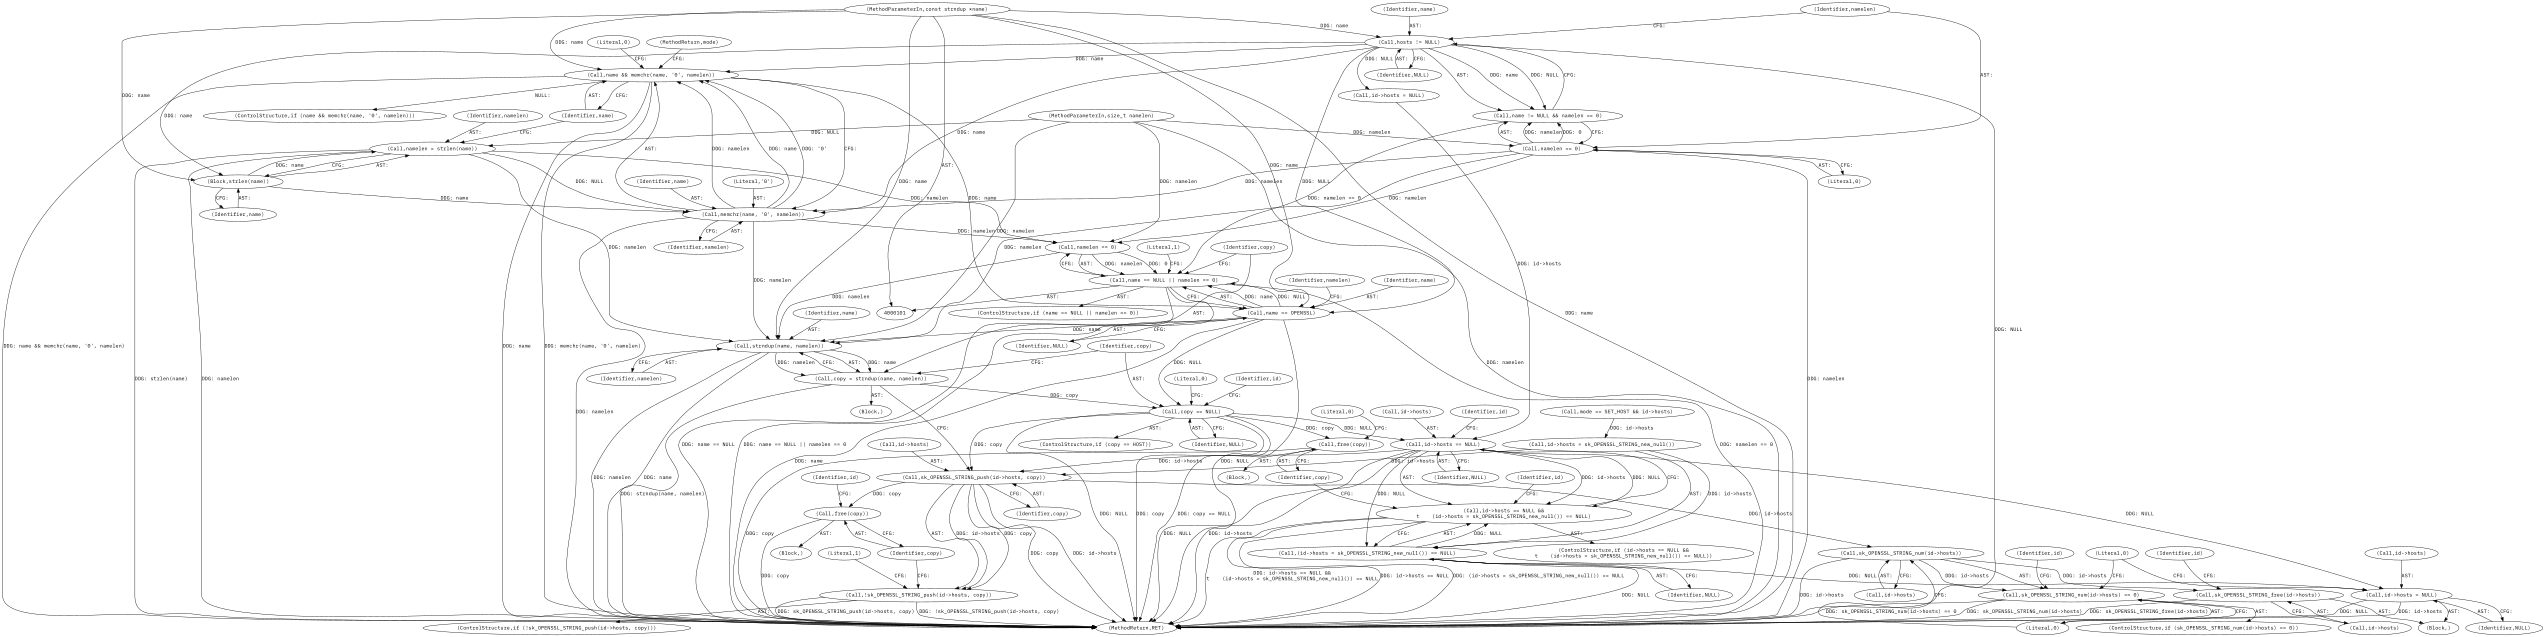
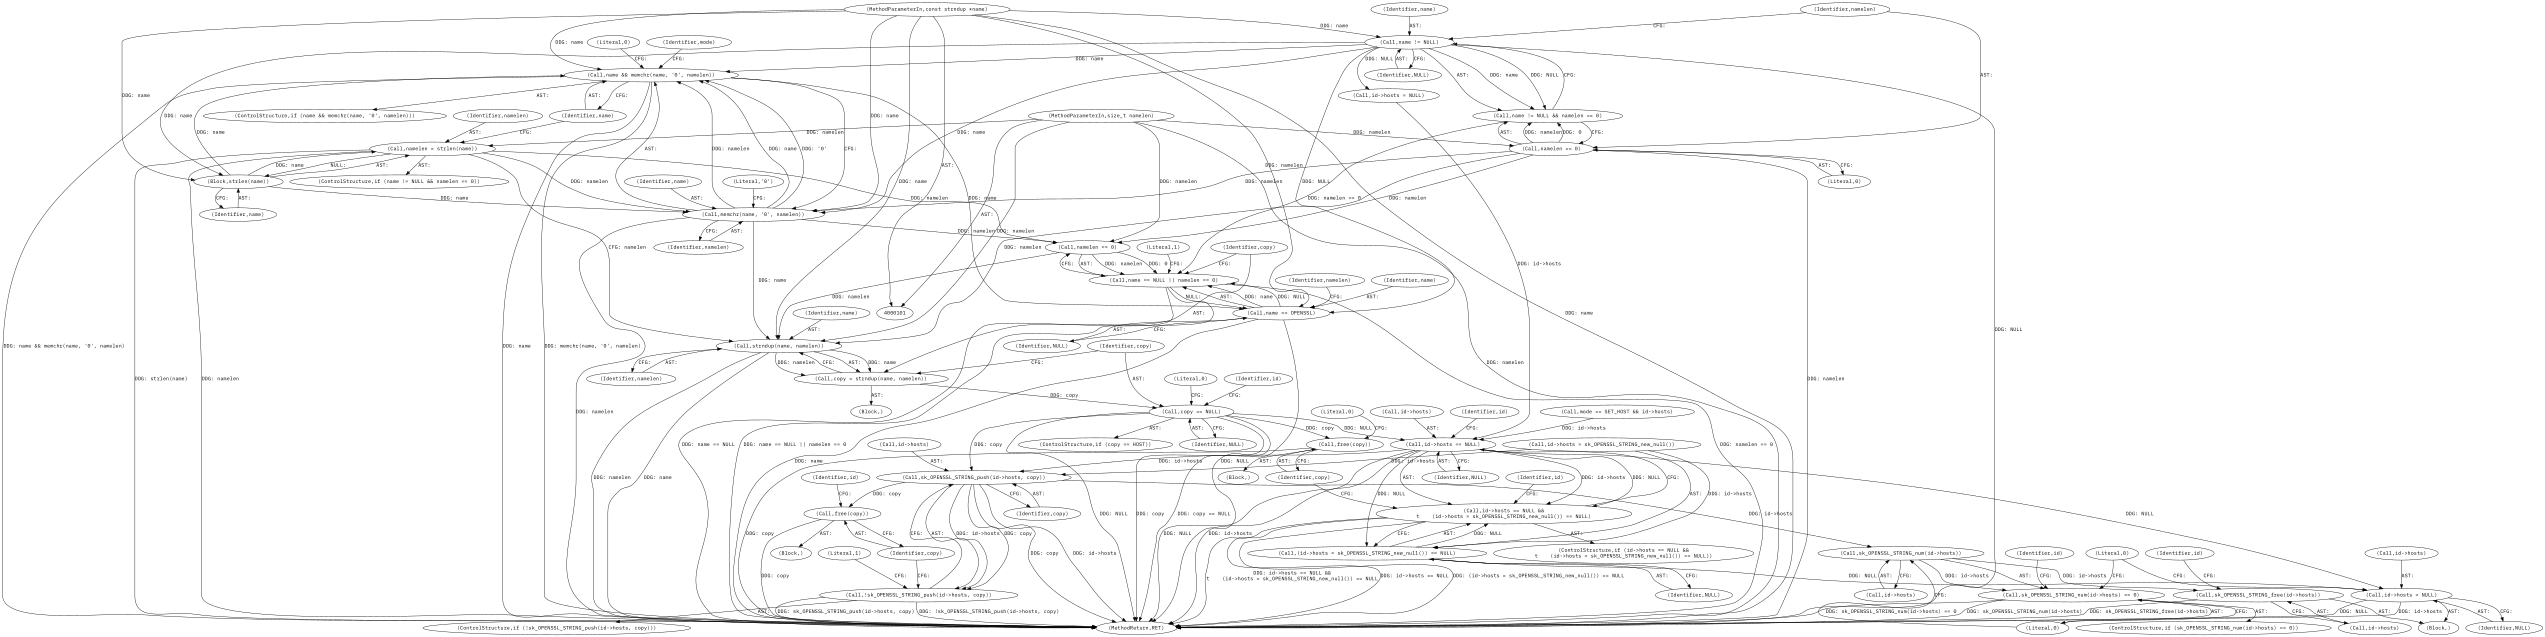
  digraph {
    fontname="IBM Plex Mono"
    node [fontname="IBM Plex Mono"]
    edge [fontname="IBM Plex Mono"]
    n1 [label="(Call,name && memchr(name, '\0', namelen))"]
    n2 [label="(Call,memchr(name, '\0', namelen))"]
    n3 [label="(Call,name == OPENSSL)"]
    n4 [label="(MethodReturn,RET)"]
    n5 [label="(ControlStructure,if (name && memchr(name, '\0', namelen)))"]
    n6 [label="(Identifier,name)"]
    n7 [label="(Call,strndup(name, namelen))"]
    n8 [label="(Call,namelen == 0)"]
    n9 [label="(Identifier,namelen)"]
    n10 [label="(Call,name == NULL || namelen == 0)"]
    n11 [label="(Call,copy == NULL)"]
    n12 [label="(Identifier,NULL)"]
    n13 [label="(Call,namelen = strlen(name))"]
    n14 [label="(Block,strlen(name))"]
    n15 [label="(Identifier,name)"]
-   n17 [label="(Call,hosts != NULL)"]
+   n16 [label="(ControlStructure,if (name != NULL && namelen == 0))"]
+   n17 [label="(Call,name != NULL)"]
    n18 [label="(Call,id->hosts = NULL)"]
    n19 [label="(Identifier,NULL)"]
    n20 [label="(Call,name != NULL && namelen == 0)"]
    n21 [label="(Call,id->hosts == NULL)"]
    n22 [label="(Call,namelen == 0)"]
    n23 [label="(MethodParameterIn,const strndup *name)"]
    n24 [label=4000101]
    n25 [label="(Call,copy = strndup(name, namelen))"]
    n26 [label="(Identifier,namelen)"]
    n27 [label="(MethodParameterIn,size_t namelen)"]
    n28 [label="(Literal,0)"]
-   n29 [label="(ControlStructure,if (name == NULL || namelen == 0))"]
    n30 [label="(Call,sk_OPENSSL_STRING_push(id->hosts, copy))"]
    n31 [label="(Call,free(copy))"]
    n32 [label="(ControlStructure,if (copy == HOST))"]
    n33 [label="(Identifier,NULL)"]
    n34 [label="(Block,)"]
    n35 [label="(Call,id->hosts == NULL &&\n\t    (id->hosts = sk_OPENSSL_STRING_new_null()) == NULL)"]
    n36 [label="(Call,(id->hosts = sk_OPENSSL_STRING_new_null()) == NULL)"]
    n37 [label="(Call,id->hosts = NULL)"]
    n38 [label="(Identifier,NULL)"]
    n39 [label="(Call,!sk_OPENSSL_STRING_push(id->hosts, copy))"]
    n40 [label="(Call,free(copy))"]
    n41 [label="(Call,sk_OPENSSL_STRING_num(id->hosts))"]
    n42 [label="(Identifier,copy)"]
    n43 [label="(Block,)"]
    n44 [label="(Identifier,copy)"]
    n45 [label="(ControlStructure,if (id->hosts == NULL &&\n\t    (id->hosts = sk_OPENSSL_STRING_new_null()) == NULL))"]
    n46 [label="(Identifier,NULL)"]
    n47 [label="(Block,)"]
    n48 [label="(Identifier,NULL)"]
    n49 [label="(ControlStructure,if (!sk_OPENSSL_STRING_push(id->hosts, copy)))"]
    n50 [label="(Block,)"]
    n51 [label="(Identifier,copy)"]
    n52 [label="(Call,sk_OPENSSL_STRING_num(id->hosts) == 0)"]
    n53 [label="(Call,sk_OPENSSL_STRING_free(id->hosts))"]
    n54 [label="(Call,id->hosts)"]
    n55 [label="(Literal,0)"]
    n56 [label="(ControlStructure,if (sk_OPENSSL_STRING_num(id->hosts) == 0))"]
    n57 [label="(Call,id->hosts)"]
    n58 [label="(Literal,1)"]
    n59 [label="(Literal,0)"]
    n60 [label="(Identifier,id)"]
    n61 [label="(Identifier,namelen)"]
    n62 [label="(Identifier,id)"]
    n63 [label="(Identifier,name)"]
    n64 [label="(Literal,0)"]
    n65 [label="(Identifier,id)"]
    n66 [label="(Call,id->hosts)"]
    n67 [label="(Call,id->hosts = sk_OPENSSL_STRING_new_null())"]
    n68 [label="(Identifier,id)"]
    n69 [label="(Call,id->hosts)"]
    n70 [label="(Identifier,namelen)"]
    n71 [label="(Identifier,name)"]
    n72 [label="(Identifier,name)"]
    n73 [label="(Identifier,copy)"]
    n74 [label="(Call,mode == SET_HOST && id->hosts)"]
    n75 [label="(Literal,0)"]
    n76 [label="(Literal,'\0')"]
    n77 [label="(Literal,0)"]
    n78 [label="(Identifier,copy)"]
    n79 [label="(Call,id->hosts)"]
    n80 [label="(Identifier,id)"]
    n81 [label="(Identifier,namelen)"]
    n82 [label="(Identifier,id)"]
-   n83 [label="(MethodReturn,mode)"]
+   n83 [label="(Identifier,mode)"]
    n84 [label="(Literal,1)"]
    n85 [label="(Identifier,name)"]
    n1 -> n2 [label="CFG: "]
    n1 -> n3 [label="DDG: name"]
    n1 -> n4 [label="DDG: memchr(name, '\0', namelen)"]
    n1 -> n4 [label="DDG: name && memchr(name, '\0', namelen)"]
    n1 -> n4 [label="DDG: name"]
-   n1 -> n5 [label="NULL: "]
+   n1 -> n5 [label="AST: "]
    n1 -> n6 [label="CFG: "]
    n2 -> n1 [label="AST: "]
    n2 -> n1 [label="DDG: name"]
    n2 -> n1 [label="DDG: '\0'"]
    n2 -> n1 [label="DDG: namelen"]
    n2 -> n4 [label="DDG: namelen"]
-   n2 -> n7 [label="DDG: namelen"]
+   n2 -> n7 [label="DDG: name"]
    n2 -> n8 [label="DDG: namelen"]
    n2 -> n9 [label="CFG: "]
    n3 -> n4 [label="DDG: NULL"]
    n3 -> n4 [label="DDG: name"]
-   n3 -> n7 [label="DDG: name"]
    n3 -> n10 [label="AST: "]
    n3 -> n10 [label="DDG: name"]
    n3 -> n10 [label="DDG: NULL"]
-   n3 -> n11 [label="DDG: NULL"]
    n3 -> n12 [label="CFG: "]
    n6 -> n1 [label="AST: "]
    n6 -> n13 [label="CFG: "]
    n7 -> n4 [label="DDG: name"]
    n7 -> n4 [label="DDG: namelen"]
    n7 -> n25 [label="AST: "]
    n7 -> n25 [label="DDG: name"]
    n7 -> n25 [label="DDG: namelen"]
    n7 -> n26 [label="CFG: "]
    n8 -> n7 [label="DDG: namelen"]
    n8 -> n10 [label="AST: "]
    n8 -> n10 [label="DDG: namelen"]
    n8 -> n10 [label="DDG: 0"]
    n9 -> n2 [label="AST: "]
-   n10 -> n3 [label="CFG: "]
+   n10 -> n3 [label="NULL: "]
    n10 -> n4 [label="DDG: namelen == 0"]
    n10 -> n4 [label="DDG: name == NULL"]
    n10 -> n4 [label="DDG: name == NULL || namelen == 0"]
    n10 -> n8 [label="CFG: "]
-   n10 -> n29 [label="AST: "]
    n11 -> n4 [label="DDG: copy"]
    n11 -> n4 [label="DDG: copy == NULL"]
    n11 -> n4 [label="DDG: NULL"]
    n11 -> n21 [label="DDG: NULL"]
    n11 -> n30 [label="DDG: copy"]
    n11 -> n31 [label="DDG: copy"]
    n11 -> n32 [label="AST: "]
    n11 -> n33 [label="CFG: "]
    n12 -> n3 [label="AST: "]
-   n13 -> n2 [label="DDG: NULL"]
+   n13 -> n2 [label="DDG: namelen"]
    n13 -> n4 [label="DDG: strlen(name)"]
    n13 -> n4 [label="DDG: namelen"]
-   n13 -> n7 [label="DDG: namelen"]
+   n13 -> n7 [label="CFG: namelen"]
    n13 -> n8 [label="DDG: namelen"]
-   n13 -> n14 [label="CFG: "]
+   n13 -> n14 [label="NULL: "]
+   n13 -> n16 [label="AST: "]
+   n14 -> n1 [label="DDG: name"]
    n14 -> n2 [label="DDG: name"]
    n14 -> n13 [label="AST: "]
    n14 -> n13 [label="DDG: name"]
    n14 -> n15 [label="CFG: "]
    n15 -> n14 [label="AST: "]
    n17 -> n1 [label="DDG: name"]
    n17 -> n2 [label="DDG: name"]
    n17 -> n3 [label="DDG: NULL"]
    n17 -> n4 [label="DDG: NULL"]
    n17 -> n14 [label="DDG: name"]
    n17 -> n18 [label="DDG: NULL"]
    n17 -> n19 [label="CFG: "]
    n17 -> n20 [label="AST: "]
    n17 -> n20 [label="DDG: name"]
    n17 -> n20 [label="DDG: NULL"]
    n18 -> n21 [label="DDG: id->hosts"]
    n19 -> n17 [label="AST: "]
    n20 -> n10 [label="DDG: namelen == 0"]
    n20 -> n17 [label="CFG: "]
    n20 -> n22 [label="CFG: "]
    n21 -> n4 [label="DDG: id->hosts"]
    n21 -> n4 [label="DDG: NULL"]
    n21 -> n30 [label="DDG: id->hosts"]
    n21 -> n35 [label="AST: "]
    n21 -> n35 [label="DDG: id->hosts"]
    n21 -> n35 [label="DDG: NULL"]
    n21 -> n36 [label="DDG: NULL"]
    n21 -> n37 [label="DDG: NULL"]
    n21 -> n38 [label="CFG: "]
    n22 -> n2 [label="DDG: namelen"]
    n22 -> n4 [label="DDG: namelen"]
    n22 -> n7 [label="DDG: namelen"]
    n22 -> n8 [label="DDG: namelen"]
    n22 -> n20 [label="AST: "]
    n22 -> n20 [label="DDG: namelen"]
    n22 -> n20 [label="DDG: 0"]
    n22 -> n28 [label="CFG: "]
    n23 -> n1 [label="DDG: name"]
-   n23 -> n3 [label="DDG: name"]
+   n23 -> n2 [label="DDG: name"]
+   n23 -> n3 [label="DDG: namelen"]
    n23 -> n4 [label="DDG: name"]
    n23 -> n7 [label="DDG: name"]
    n23 -> n14 [label="DDG: name"]
    n23 -> n17 [label="DDG: name"]
    n23 -> n24 [label="AST: "]
-   n25 -> n4 [label="DDG: strndup(name, namelen)"]
    n25 -> n7 [label="CFG: "]
    n25 -> n11 [label="DDG: copy"]
    n25 -> n34 [label="AST: "]
    n26 -> n7 [label="AST: "]
    n27 -> n4 [label="DDG: namelen"]
    n27 -> n7 [label="DDG: namelen"]
    n27 -> n8 [label="DDG: namelen"]
-   n27 -> n13 [label="DDG: NULL"]
+   n27 -> n13 [label="DDG: namelen"]
    n27 -> n22 [label="DDG: namelen"]
-   n10 -> n24 [label="AST: "]
+   n27 -> n24 [label="AST: "]
    n28 -> n22 [label="AST: "]
    n30 -> n4 [label="DDG: id->hosts"]
    n30 -> n4 [label="DDG: copy"]
    n30 -> n39 [label="AST: "]
    n30 -> n39 [label="DDG: id->hosts"]
    n30 -> n39 [label="DDG: copy"]
    n30 -> n40 [label="DDG: copy"]
    n30 -> n41 [label="DDG: id->hosts"]
    n30 -> n42 [label="CFG: "]
    n31 -> n4 [label="DDG: copy"]
    n31 -> n43 [label="AST: "]
    n31 -> n44 [label="CFG: "]
    n33 -> n11 [label="AST: "]
    n35 -> n4 [label="DDG: id->hosts == NULL &&\n\t    (id->hosts = sk_OPENSSL_STRING_new_null()) == NULL"]
    n35 -> n4 [label="DDG: id->hosts == NULL"]
    n35 -> n4 [label="DDG: (id->hosts = sk_OPENSSL_STRING_new_null()) == NULL"]
    n35 -> n21 [label="CFG: "]
    n35 -> n36 [label="CFG: "]
    n35 -> n45 [label="AST: "]
-   n36 -> n4 [label="DDG: NULL"]
    n36 -> n35 [label="AST: "]
    n36 -> n35 [label="DDG: NULL"]
    n36 -> n37 [label="DDG: NULL"]
    n36 -> n46 [label="CFG: "]
    n37 -> n4 [label="DDG: id->hosts"]
    n37 -> n4 [label="DDG: NULL"]
    n37 -> n47 [label="AST: "]
    n37 -> n48 [label="CFG: "]
    n38 -> n21 [label="AST: "]
    n39 -> n4 [label="DDG: !sk_OPENSSL_STRING_push(id->hosts, copy)"]
    n39 -> n4 [label="DDG: sk_OPENSSL_STRING_push(id->hosts, copy)"]
-   n25 -> n30 [label="CFG: "]
+   n39 -> n30 [label="CFG: "]
    n39 -> n49 [label="AST: "]
    n40 -> n4 [label="DDG: copy"]
    n40 -> n50 [label="AST: "]
    n40 -> n51 [label="CFG: "]
-   n41 -> n4 [label="DDG: id->hosts"]
    n41 -> n52 [label="AST: "]
    n41 -> n52 [label="DDG: id->hosts"]
    n41 -> n53 [label="DDG: id->hosts"]
    n41 -> n54 [label="CFG: "]
    n42 -> n30 [label="AST: "]
    n44 -> n31 [label="AST: "]
    n44 -> n35 [label="CFG: "]
    n46 -> n36 [label="AST: "]
    n48 -> n37 [label="AST: "]
    n51 -> n39 [label="CFG: "]
    n51 -> n40 [label="AST: "]
    n52 -> n4 [label="DDG: sk_OPENSSL_STRING_num(id->hosts)"]
    n52 -> n4 [label="DDG: sk_OPENSSL_STRING_num(id->hosts) == 0"]
    n52 -> n55 [label="CFG: "]
    n52 -> n56 [label="AST: "]
    n53 -> n4 [label="DDG: sk_OPENSSL_STRING_free(id->hosts)"]
    n53 -> n47 [label="AST: "]
    n53 -> n57 [label="CFG: "]
    n54 -> n41 [label="AST: "]
    n55 -> n41 [label="CFG: "]
    n55 -> n52 [label="AST: "]
    n57 -> n53 [label="AST: "]
    n58 -> n39 [label="CFG: "]
    n59 -> n31 [label="CFG: "]
    n60 -> n52 [label="CFG: "]
    n61 -> n17 [label="CFG: "]
    n61 -> n22 [label="AST: "]
    n62 -> n35 [label="CFG: "]
    n63 -> n2 [label="AST: "]
    n64 -> n11 [label="CFG: "]
    n65 -> n11 [label="CFG: "]
    n66 -> n30 [label="AST: "]
    n67 -> n30 [label="DDG: id->hosts"]
    n67 -> n36 [label="AST: "]
    n67 -> n36 [label="DDG: id->hosts"]
    n68 -> n53 [label="CFG: "]
    n69 -> n21 [label="AST: "]
    n70 -> n3 [label="CFG: "]
    n71 -> n3 [label="AST: "]
    n72 -> n7 [label="AST: "]
    n73 -> n11 [label="AST: "]
    n73 -> n25 [label="CFG: "]
-   n74 -> n67 [label="DDG: id->hosts"]
+   n74 -> n21 [label="DDG: id->hosts"]
    n75 -> n1 [label="CFG: "]
-   n76 -> n2 [label="AST: "]
+   n76 -> n2 [label="CFG: "]
    n77 -> n37 [label="CFG: "]
    n77 -> n52 [label="CFG: "]
    n78 -> n10 [label="CFG: "]
    n78 -> n25 [label="AST: "]
    n79 -> n37 [label="AST: "]
    n80 -> n40 [label="CFG: "]
    n81 -> n13 [label="AST: "]
    n82 -> n21 [label="CFG: "]
    n83 -> n1 [label="CFG: "]
    n84 -> n10 [label="CFG: "]
    n85 -> n17 [label="AST: "]
  }
